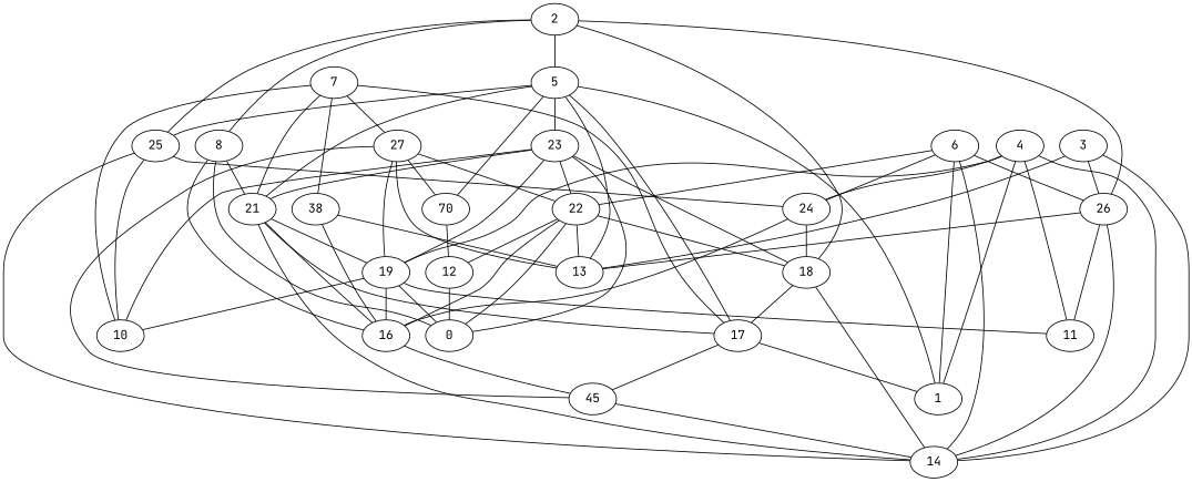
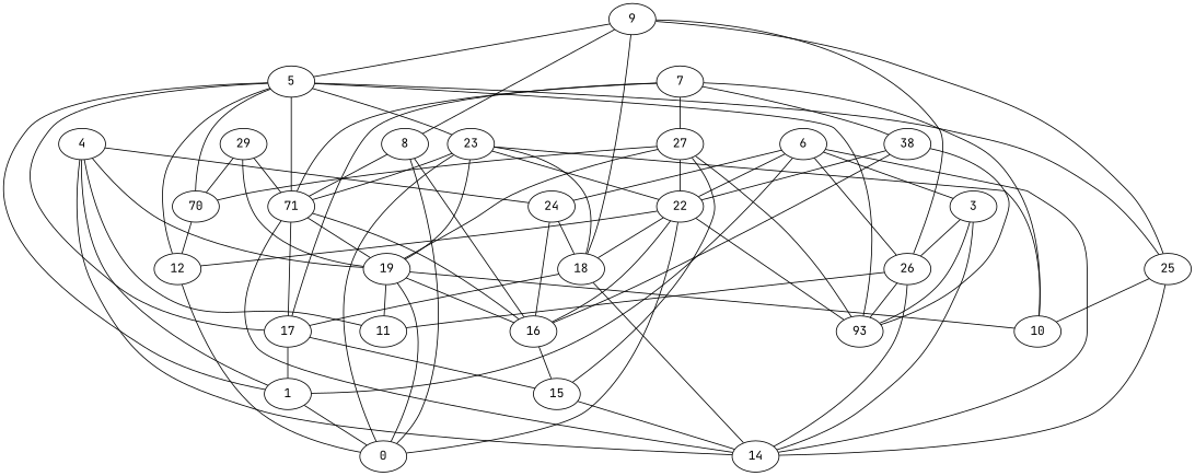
  digraph {
    fontname="JetBrains Mono"
    node [fontname="JetBrains Mono"]
    edge [color=black dir=none fontname="JetBrains Mono"]
    24
    16
    18
-   15 [label=45]
+   15
    14
    17
    22
    12
    0
-   13
-   9 [label=2]
+   13 [label=93]
+   9
    8
    5
    26
    25
-   21
+   21 [label=71]
    1
    19
    n19 [label=70]
    23
    11
    10
+   29
    n24 [label=38]
    27
    7
    4
    6
    3
    subgraph sub_1 {
      24
      16
      18
      15
      14
      17
      22
      12
      0
      13
      9
      8
      5
      26
      25
      21
      1
      19
      n19
      23
      11
      10
+     29
      n24
      27
      7
      4
      6
      3
    }
    24 -> 16
    24 -> 18
    16 -> 15
    18 -> 14
    18 -> 17
    15 -> 14
    17 -> 15
    17 -> 1
    22 -> 16
    22 -> 18
    22 -> 12
    22 -> 0
    22 -> 13
    12 -> 0
    9 -> 18
    9 -> 8
    9 -> 5
    9 -> 26
    9 -> 25
    8 -> 16
    8 -> 0
    8 -> 21
    5 -> 17
+   5 -> 12
    5 -> 13
    5 -> 25
    5 -> 21
    5 -> 1
    5 -> n19
    5 -> 23
    26 -> 14
    26 -> 13
    26 -> 11
-   25 -> 24
    25 -> 14
    25 -> 10
    21 -> 16
    21 -> 14
    21 -> 17
    21 -> 19
+   1 -> 0
    19 -> 16
    19 -> 0
    19 -> 11
    19 -> 10
    n19 -> 12
    23 -> 18
    23 -> 22
    23 -> 0
    23 -> 21
    23 -> 19
    23 -> 10
+   29 -> 21
+   29 -> 19
+   29 -> n19
    n24 -> 16
+   n24 -> 22
    n24 -> 13
    27 -> 15
    27 -> 22
    27 -> 13
    27 -> 19
    27 -> n19
    7 -> 17
    7 -> 21
    7 -> 10
    7 -> n24
    7 -> 27
    4 -> 24
    4 -> 14
    4 -> 1
    4 -> 19
    4 -> 11
    6 -> 24
    6 -> 14
    6 -> 22
    6 -> 26
    6 -> 1
+   6 -> 3
    3 -> 14
    3 -> 13
    3 -> 26
  }
